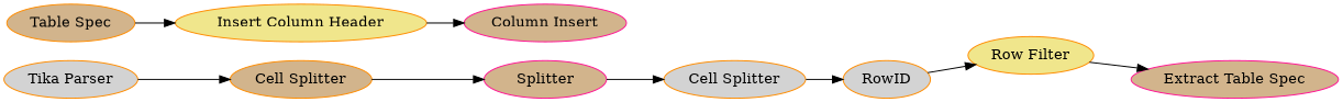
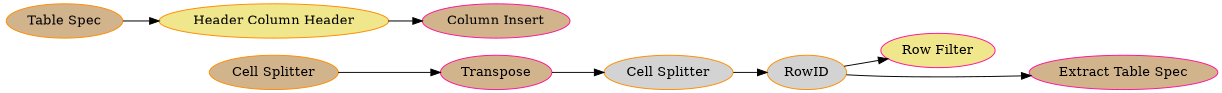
  digraph {
    rankdir=LR
    node [color=darkorange fillcolor=tan style=filled]
-   n1 [fillcolor=lightgrey label="Tika Parser"]
    n2 [label="Cell Splitter"]
-   n3 [color=deeppink label=Splitter]
+   n3 [color=deeppink label=Transpose]
    n4 [fillcolor=lightgrey label="Cell Splitter"]
    n5 [fillcolor=lightgrey label=RowID]
-   n6 [fillcolor=khaki label="Row Filter"]
+   n6 [color=deeppink fillcolor=khaki label="Row Filter"]
    n7 [color=deeppink label="Extract Table Spec"]
-   n8 [fillcolor=khaki label="Insert Column Header"]
+   n8 [fillcolor=khaki label="Header Column Header"]
    n9 [color=deeppink label="Column Insert"]
    n10 [label="Table Spec"]
-   n1 -> n2
    n2 -> n3
    n3 -> n4
    n4 -> n5
    n5 -> n6
-   n6 -> n7
+   n5 -> n7
    n8 -> n9
    n10 -> n8
  }
